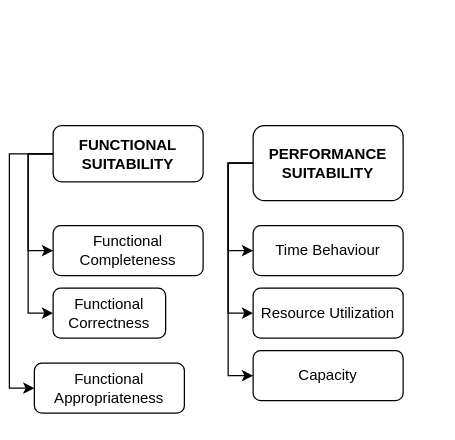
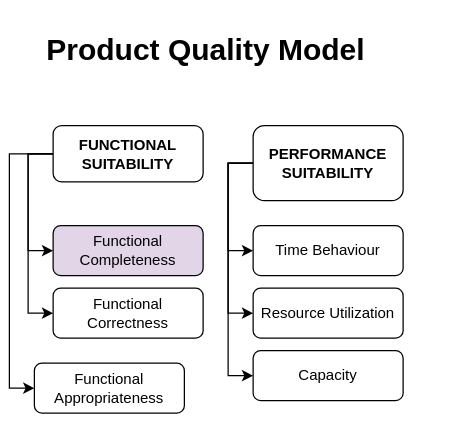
  <mxCell id="0" />
  <mxCell id="1" parent="0" />
+ <mxCell id="2" value="&lt;h1&gt;Product Quality Model&lt;/h1&gt;" style="text;html=1;strokeColor=none;fillColor=none;spacing=5;spacingTop=-20;whiteSpace=wrap;overflow=hidden;rounded=0;" vertex="1" parent="1"><mxGeometry x="25" y="20" width="310" height="40" as="geometry" /></mxCell>
  <mxCell id="3" value="" style="edgeStyle=orthogonalEdgeStyle;rounded=0;orthogonalLoop=1;jettySize=auto;html=1;exitX=0;exitY=0.5;exitDx=0;exitDy=0;entryX=0;entryY=0.5;entryDx=0;entryDy=0;" edge="1" parent="1" source="6" target="7"><mxGeometry relative="1" as="geometry" /></mxCell>
  <mxCell id="4" style="edgeStyle=orthogonalEdgeStyle;rounded=0;orthogonalLoop=1;jettySize=auto;html=1;exitX=0;exitY=0.5;exitDx=0;exitDy=0;entryX=0;entryY=0.5;entryDx=0;entryDy=0;" edge="1" parent="1" source="6" target="8"><mxGeometry relative="1" as="geometry" /></mxCell>
  <mxCell id="5" style="edgeStyle=orthogonalEdgeStyle;rounded=0;orthogonalLoop=1;jettySize=auto;html=1;exitX=0;exitY=0.5;exitDx=0;exitDy=0;entryX=0;entryY=0.5;entryDx=0;entryDy=0;" edge="1" parent="1" source="6" target="9"><mxGeometry relative="1" as="geometry" /></mxCell>
  <mxCell id="6" value="FUNCTIONAL SUITABILITY" style="rounded=1;whiteSpace=wrap;html=1;fontStyle=1" vertex="1" parent="1"><mxGeometry x="35" y="100" width="120" height="45" as="geometry" /></mxCell>
- <mxCell id="7" value="Functional Completeness" style="rounded=1;whiteSpace=wrap;html=1;" vertex="1" parent="1"><mxGeometry x="35" y="180" width="120" height="40" as="geometry" /></mxCell>
- <mxCell id="8" value="Functional Correctness" style="rounded=1;whiteSpace=wrap;html=1;" vertex="1" parent="1"><mxGeometry x="35" y="230" width="90" height="40" as="geometry" /></mxCell>
+ <mxCell id="7" value="Functional Completeness" style="rounded=1;whiteSpace=wrap;html=1;fillColor=#e1d5e7;" vertex="1" parent="1"><mxGeometry x="35" y="180" width="120" height="40" as="geometry" /></mxCell>
+ <mxCell id="8" value="Functional Correctness" style="rounded=1;whiteSpace=wrap;html=1;" vertex="1" parent="1"><mxGeometry x="35" y="230" width="120" height="40" as="geometry" /></mxCell>
  <mxCell id="9" value="Functional Appropriateness" style="rounded=1;whiteSpace=wrap;html=1;" vertex="1" parent="1"><mxGeometry x="20" y="290" width="120" height="40" as="geometry" /></mxCell>
  <mxCell id="10" value="" style="edgeStyle=orthogonalEdgeStyle;rounded=0;orthogonalLoop=1;jettySize=auto;html=1;exitX=0;exitY=0.5;exitDx=0;exitDy=0;entryX=0;entryY=0.5;entryDx=0;entryDy=0;" edge="1" parent="1" source="13" target="14"><mxGeometry relative="1" as="geometry" /></mxCell>
  <mxCell id="11" style="edgeStyle=orthogonalEdgeStyle;rounded=0;orthogonalLoop=1;jettySize=auto;html=1;exitX=0;exitY=0.5;exitDx=0;exitDy=0;entryX=0;entryY=0.5;entryDx=0;entryDy=0;" edge="1" parent="1" source="13" target="15"><mxGeometry relative="1" as="geometry" /></mxCell>
  <mxCell id="12" style="edgeStyle=orthogonalEdgeStyle;rounded=0;orthogonalLoop=1;jettySize=auto;html=1;exitX=0;exitY=0.5;exitDx=0;exitDy=0;entryX=0;entryY=0.5;entryDx=0;entryDy=0;" edge="1" parent="1" source="13" target="16"><mxGeometry relative="1" as="geometry" /></mxCell>
  <mxCell id="13" value="PERFORMANCE SUITABILITY" style="rounded=1;whiteSpace=wrap;html=1;fontStyle=1" vertex="1" parent="1"><mxGeometry x="195" y="100" width="120" height="60" as="geometry" /></mxCell>
  <mxCell id="14" value="Time Behaviour" style="rounded=1;whiteSpace=wrap;html=1;" vertex="1" parent="1"><mxGeometry x="195" y="180" width="120" height="40" as="geometry" /></mxCell>
  <mxCell id="15" value="Resource Utilization" style="rounded=1;whiteSpace=wrap;html=1;" vertex="1" parent="1"><mxGeometry x="195" y="230" width="120" height="40" as="geometry" /></mxCell>
  <mxCell id="16" value="Capacity" style="rounded=1;whiteSpace=wrap;html=1;" vertex="1" parent="1"><mxGeometry x="195" y="280" width="120" height="40" as="geometry" /></mxCell>
